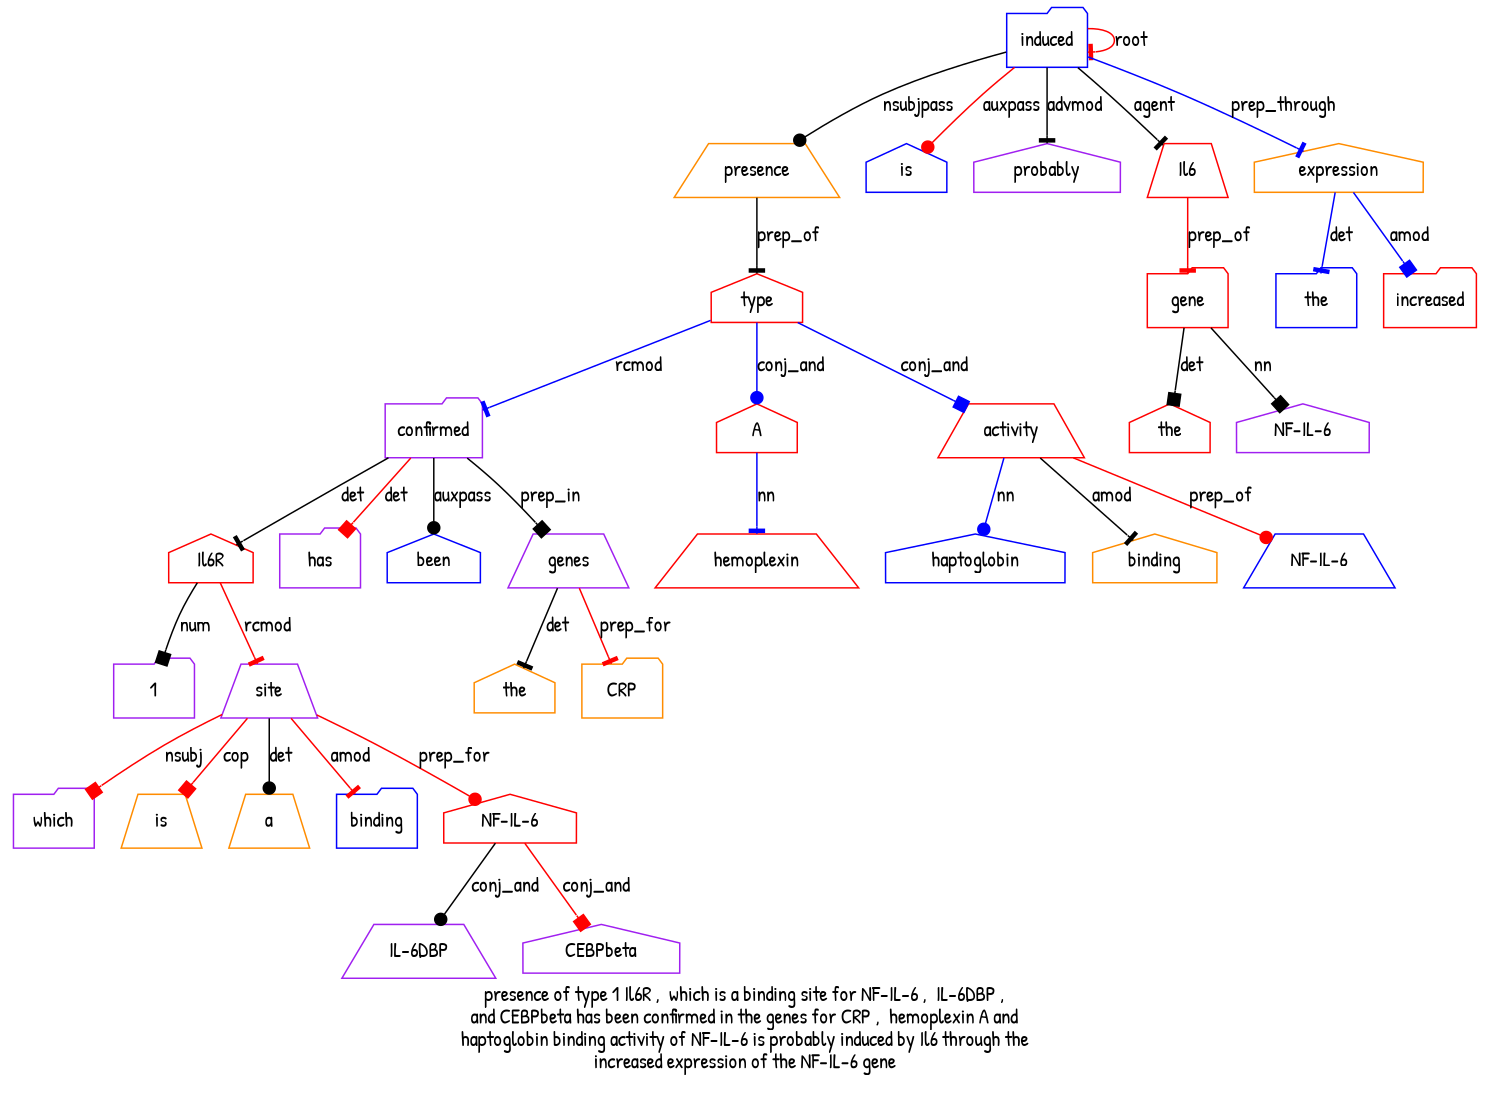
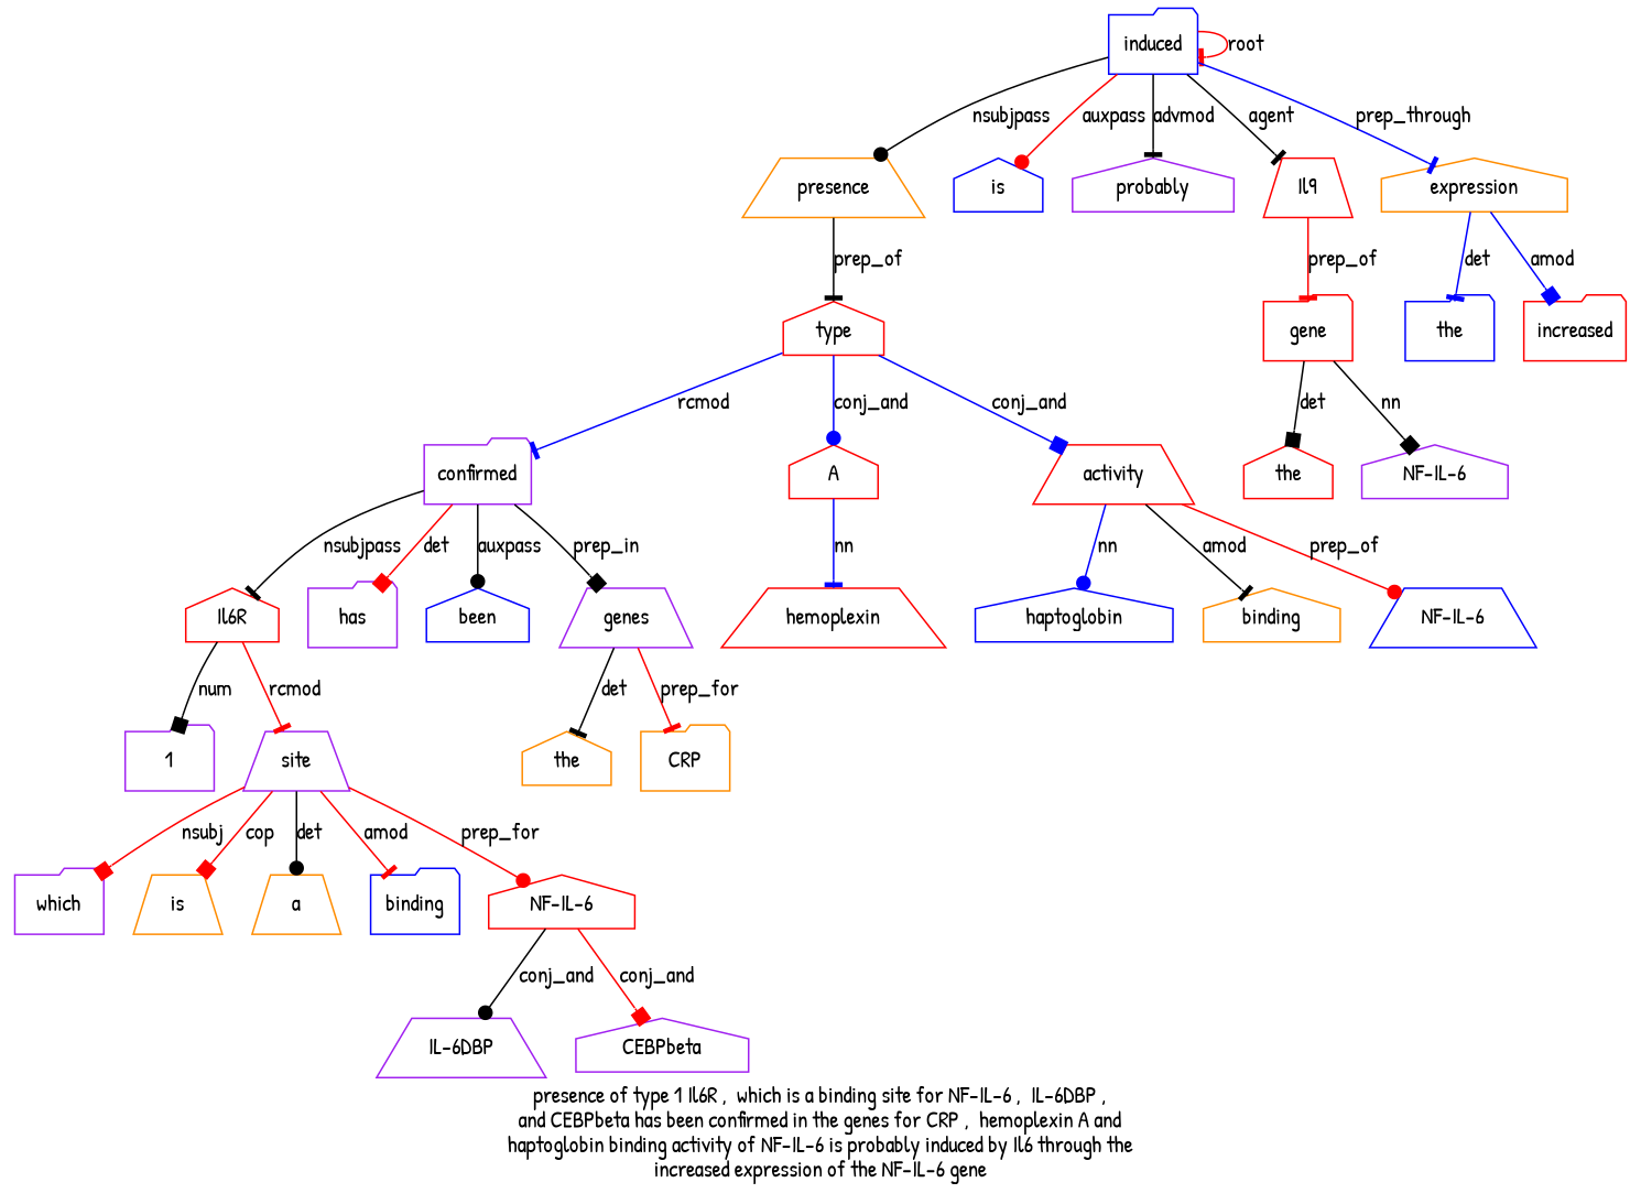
  digraph {
    fontname="Patrick Hand"
    label="presence of type 1 Il6R ,  which is a binding site for NF-IL-6 ,  IL-6DBP ,\nand CEBPbeta has been confirmed in the genes for CRP ,  hemoplexin A and\nhaptoglobin binding activity of NF-IL-6 is probably induced by Il6 through the\nincreased expression of the NF-IL-6 gene"
    node [color=purple fillcolor=white fontname="Patrick Hand" shape=house style=filled]
    edge [arrowhead=tee color=black fontname="Patrick Hand"]
    n1 [color=blue label=induced shape=folder]
    n2 [color=darkorange label=presence shape=trapezium]
    n3 [color=blue label=is]
    n4 [label=probably]
-   n5 [color=red label=Il6 shape=trapezium]
+   n5 [color=red label=Il9 shape=trapezium]
    n6 [color=darkorange label=expression]
    n7 [color=red label=type]
    n8 [color=red label=gene shape=folder]
    n9 [color=blue label=the shape=folder]
    n10 [color=red label=increased shape=folder]
    n11 [label=confirmed shape=folder]
    n12 [color=red label=A]
    n13 [color=red label=activity shape=trapezium]
    n14 [color=red label=Il6R]
    n15 [label=has shape=folder]
    n16 [color=blue label=been]
    n17 [label=genes shape=trapezium]
    n18 [color=red label=hemoplexin shape=trapezium]
    n19 [color=blue label=haptoglobin]
    n20 [color=darkorange label=binding]
    n21 [color=blue label="NF-IL-6" shape=trapezium]
    n22 [label=1 shape=folder]
    n23 [label=site shape=trapezium]
    n24 [label=which shape=folder]
    n25 [color=darkorange label=is shape=trapezium]
    n26 [color=darkorange label=a shape=trapezium]
    n27 [color=blue label=binding shape=folder]
    n28 [color=red label="NF-IL-6"]
    n29 [color=darkorange label=the]
    n30 [color=darkorange label=CRP shape=folder]
    n31 [label="IL-6DBP" shape=trapezium]
    n32 [label=CEBPbeta]
    n33 [color=red label=the]
    n34 [label="NF-IL-6"]
    n1 -> n1 [color=red label=root]
    n1 -> n2 [arrowhead=dot label=nsubjpass]
    n1 -> n3 [arrowhead=dot color=red label=auxpass]
    n1 -> n4 [label=advmod]
    n1 -> n5 [label=agent]
    n1 -> n6 [color=blue label=prep_through]
    n2 -> n7 [label=prep_of]
    n5 -> n8 [color=red label=prep_of]
    n6 -> n9 [color=blue label=det]
    n6 -> n10 [arrowhead=box color=blue label=amod]
    n7 -> n11 [color=blue label=rcmod]
    n7 -> n12 [arrowhead=dot color=blue label=conj_and]
    n7 -> n13 [arrowhead=box color=blue label=conj_and]
    n8 -> n33 [arrowhead=box label=det]
    n8 -> n34 [arrowhead=box label=nn]
-   n11 -> n14 [label=det]
+   n11 -> n14 [label=nsubjpass]
    n11 -> n15 [arrowhead=box color=red label=det]
    n11 -> n16 [arrowhead=dot label=auxpass]
    n11 -> n17 [arrowhead=box label=prep_in]
    n12 -> n18 [color=blue label=nn]
    n13 -> n19 [arrowhead=dot color=blue label=nn]
    n13 -> n20 [label=amod]
    n13 -> n21 [arrowhead=dot color=red label=prep_of]
    n14 -> n22 [arrowhead=box label=num]
    n14 -> n23 [color=red label=rcmod]
    n17 -> n29 [label=det]
    n17 -> n30 [color=red label=prep_for]
    n23 -> n24 [arrowhead=box color=red label=nsubj]
    n23 -> n25 [arrowhead=box color=red label=cop]
    n23 -> n26 [arrowhead=dot label=det]
    n23 -> n27 [color=red label=amod]
    n23 -> n28 [arrowhead=dot color=red label=prep_for]
    n28 -> n31 [arrowhead=dot label=conj_and]
    n28 -> n32 [arrowhead=box color=red label=conj_and]
  }
